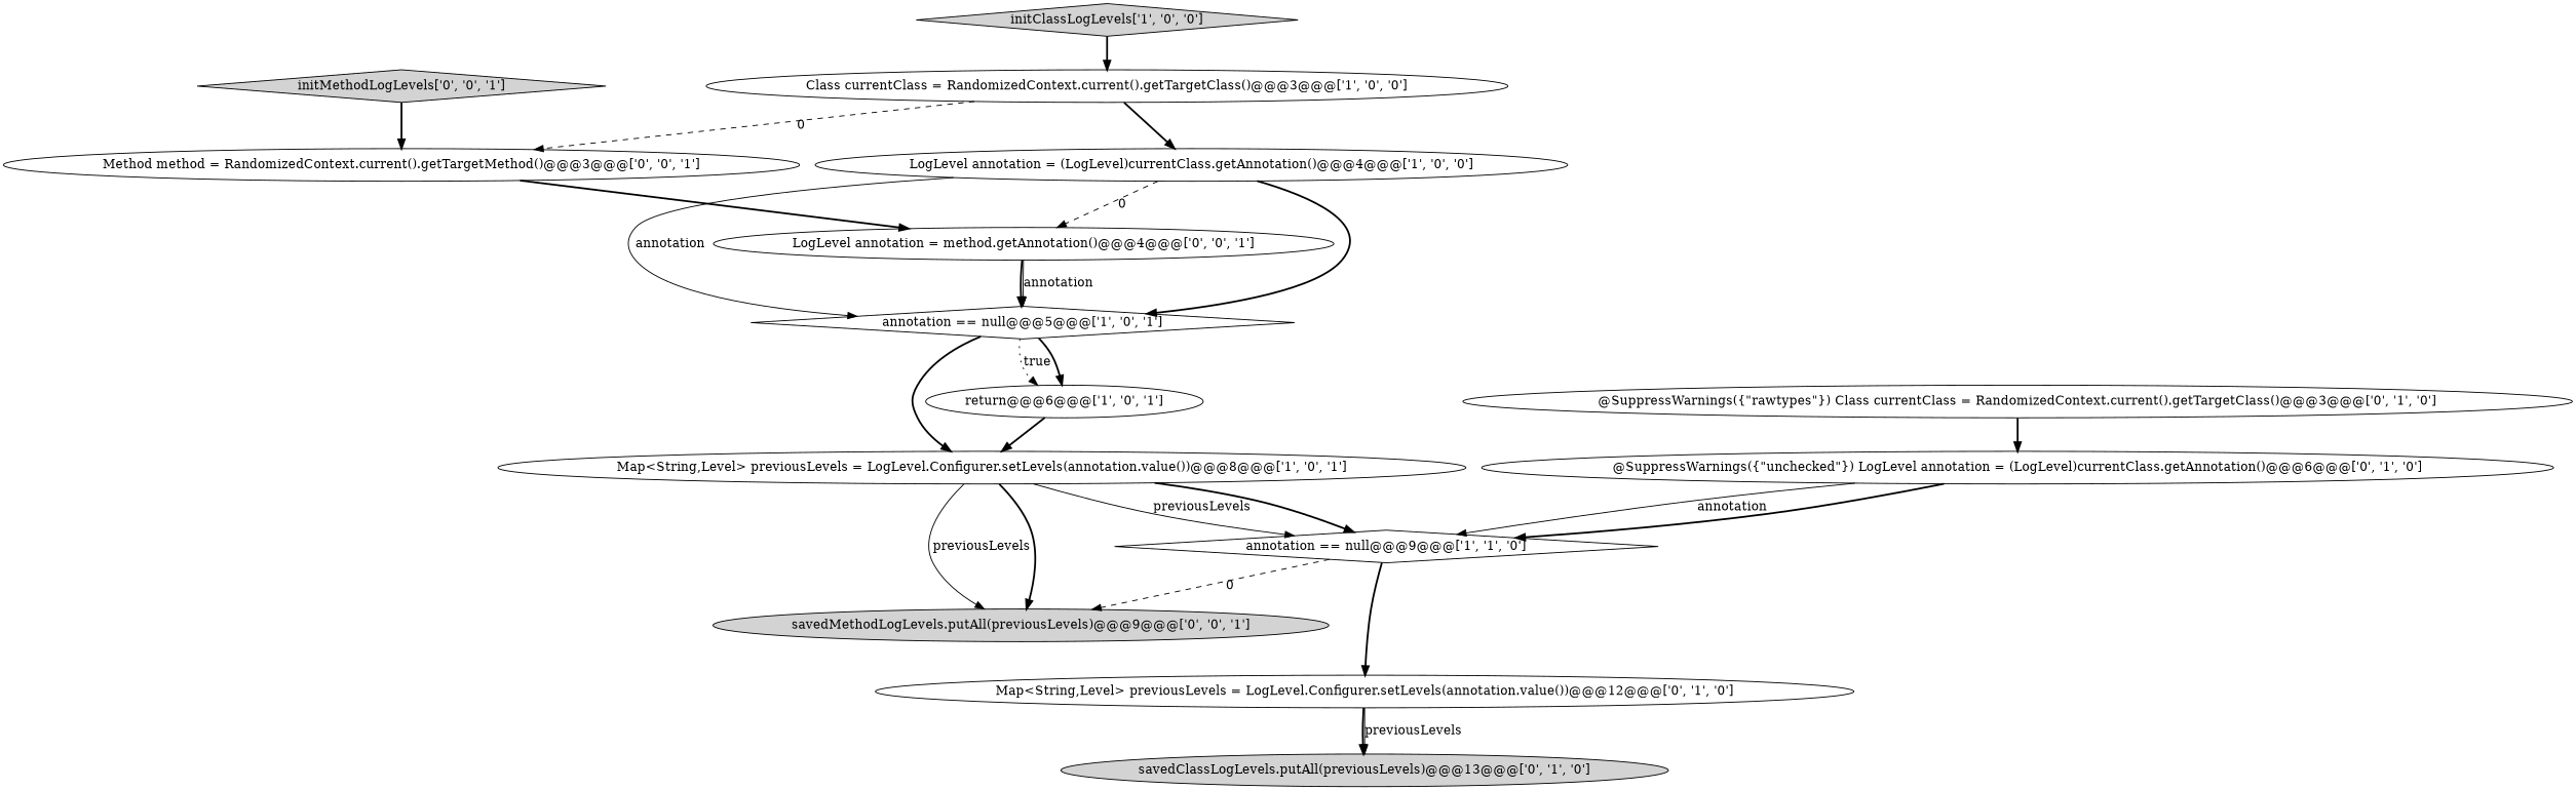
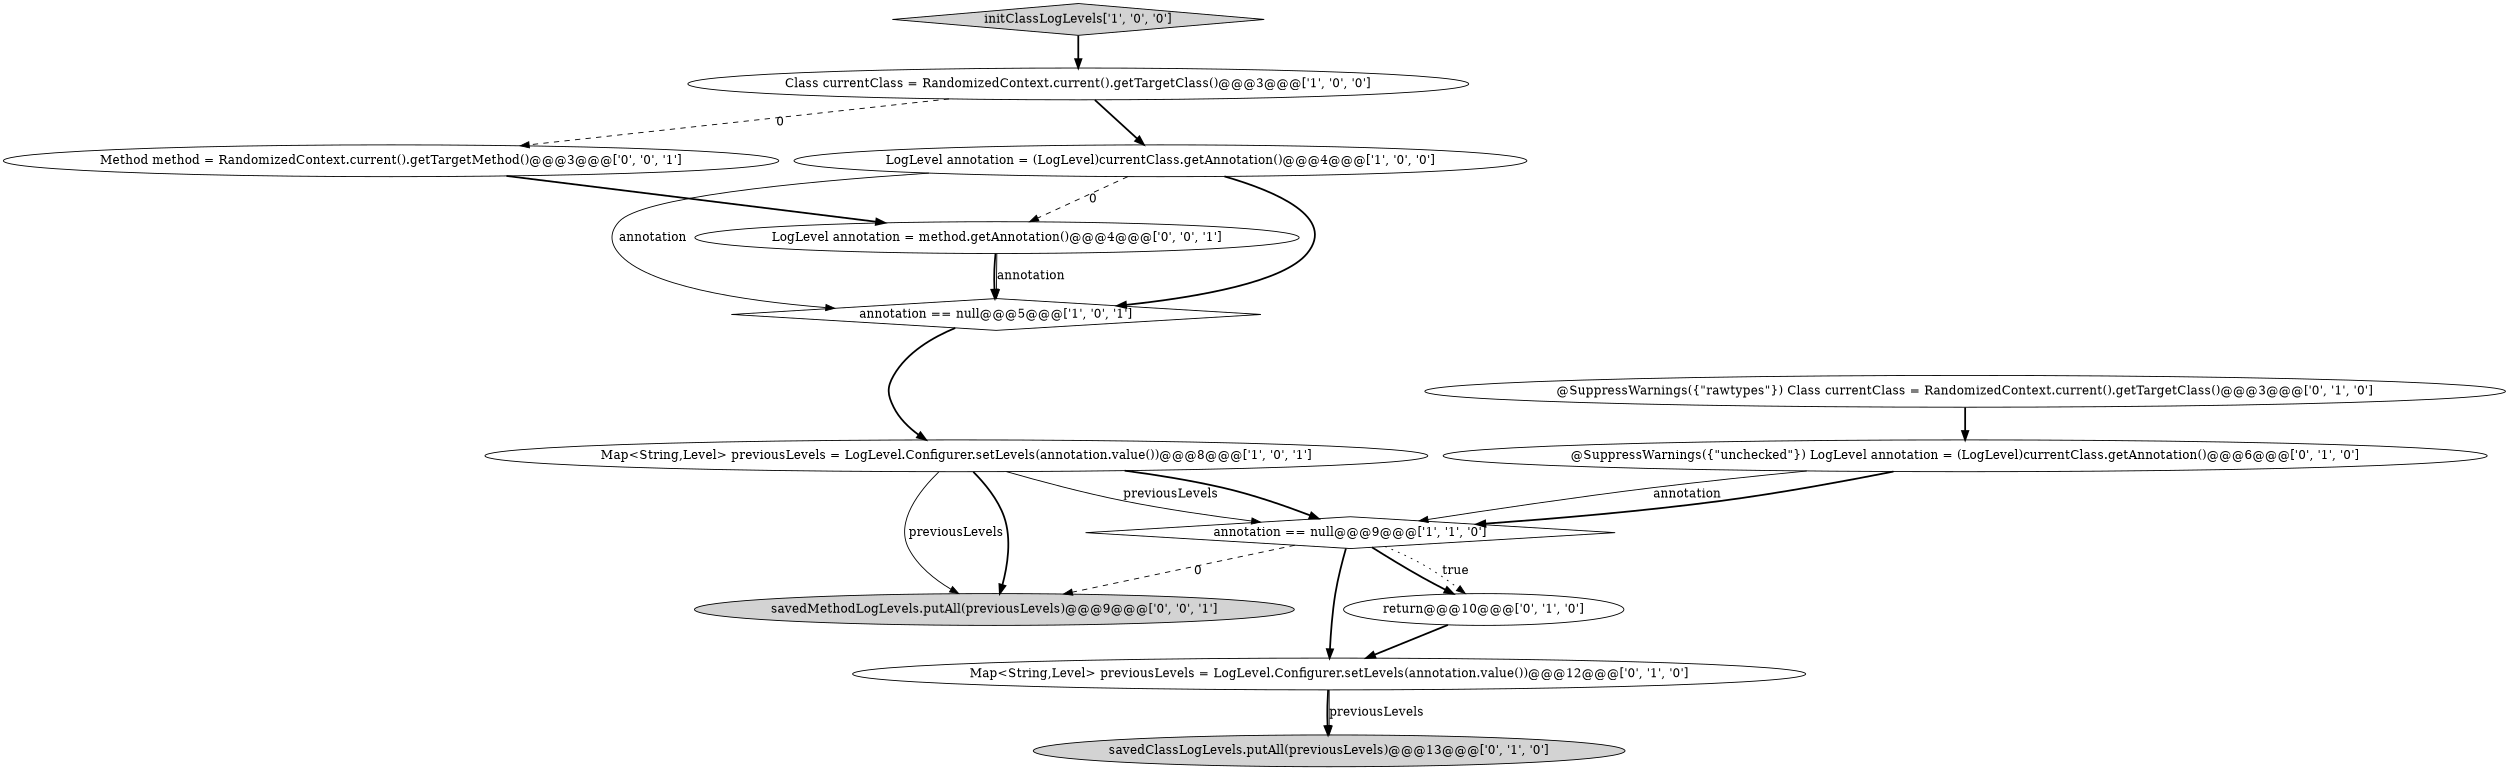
  digraph {
    node [fillcolor=white shape=ellipse style=filled]
    edge [style=bold]
    n1 [label="annotation == null@@@9@@@['1', '1', '0']" shape=diamond]
    n2 [label="Map<String,Level> previousLevels = LogLevel.Configurer.setLevels(annotation.value())@@@12@@@['0', '1', '0']"]
+   n3 [label="return@@@10@@@['0', '1', '0']"]
    n4 [fillcolor=lightgray label="savedMethodLogLevels.putAll(previousLevels)@@@9@@@['0', '0', '1']"]
    n5 [fillcolor=lightgray label="savedClassLogLevels.putAll(previousLevels)@@@13@@@['0', '1', '0']"]
    n6 [label="@SuppressWarnings({\"rawtypes\"}) Class currentClass = RandomizedContext.current().getTargetClass()@@@3@@@['0', '1', '0']"]
    n7 [label="@SuppressWarnings({\"unchecked\"}) LogLevel annotation = (LogLevel)currentClass.getAnnotation()@@@6@@@['0', '1', '0']"]
    n8 [label="Method method = RandomizedContext.current().getTargetMethod()@@@3@@@['0', '0', '1']"]
    n9 [label="LogLevel annotation = method.getAnnotation()@@@4@@@['0', '0', '1']"]
    n10 [label="annotation == null@@@5@@@['1', '0', '1']" shape=diamond]
    n11 [label="Map<String,Level> previousLevels = LogLevel.Configurer.setLevels(annotation.value())@@@8@@@['1', '0', '1']"]
-   n12 [label="return@@@6@@@['1', '0', '1']"]
    n13 [label="Class currentClass = RandomizedContext.current().getTargetClass()@@@3@@@['1', '0', '0']"]
    n14 [label="LogLevel annotation = (LogLevel)currentClass.getAnnotation()@@@4@@@['1', '0', '0']"]
    n15 [fillcolor=lightgray label="initClassLogLevels['1', '0', '0']" shape=diamond]
-   n16 [fillcolor=lightgray label="initMethodLogLevels['0', '0', '1']" shape=diamond]
    n1 -> n2
+   n1 -> n3
+   n1 -> n3 [label=true style=dotted]
    n1 -> n4 [label=0 style=dashed]
    n2 -> n5
    n2 -> n5 [label=previousLevels style=solid]
+   n3 -> n2
    n6 -> n7
    n7 -> n1 [label=annotation style=solid]
    n7 -> n1
    n8 -> n9
    n9 -> n10 [label=annotation style=solid]
    n9 -> n10
    n10 -> n11
-   n10 -> n12 [label=true style=dotted]
-   n10 -> n12
    n11 -> n1
    n11 -> n1 [label=previousLevels style=solid]
    n11 -> n4 [label=previousLevels style=solid]
    n11 -> n4
-   n12 -> n11
    n13 -> n8 [label=0 style=dashed]
    n13 -> n14
    n14 -> n9 [label=0 style=dashed]
    n14 -> n10
    n14 -> n10 [label=annotation style=solid]
    n15 -> n13
-   n16 -> n8
  }
